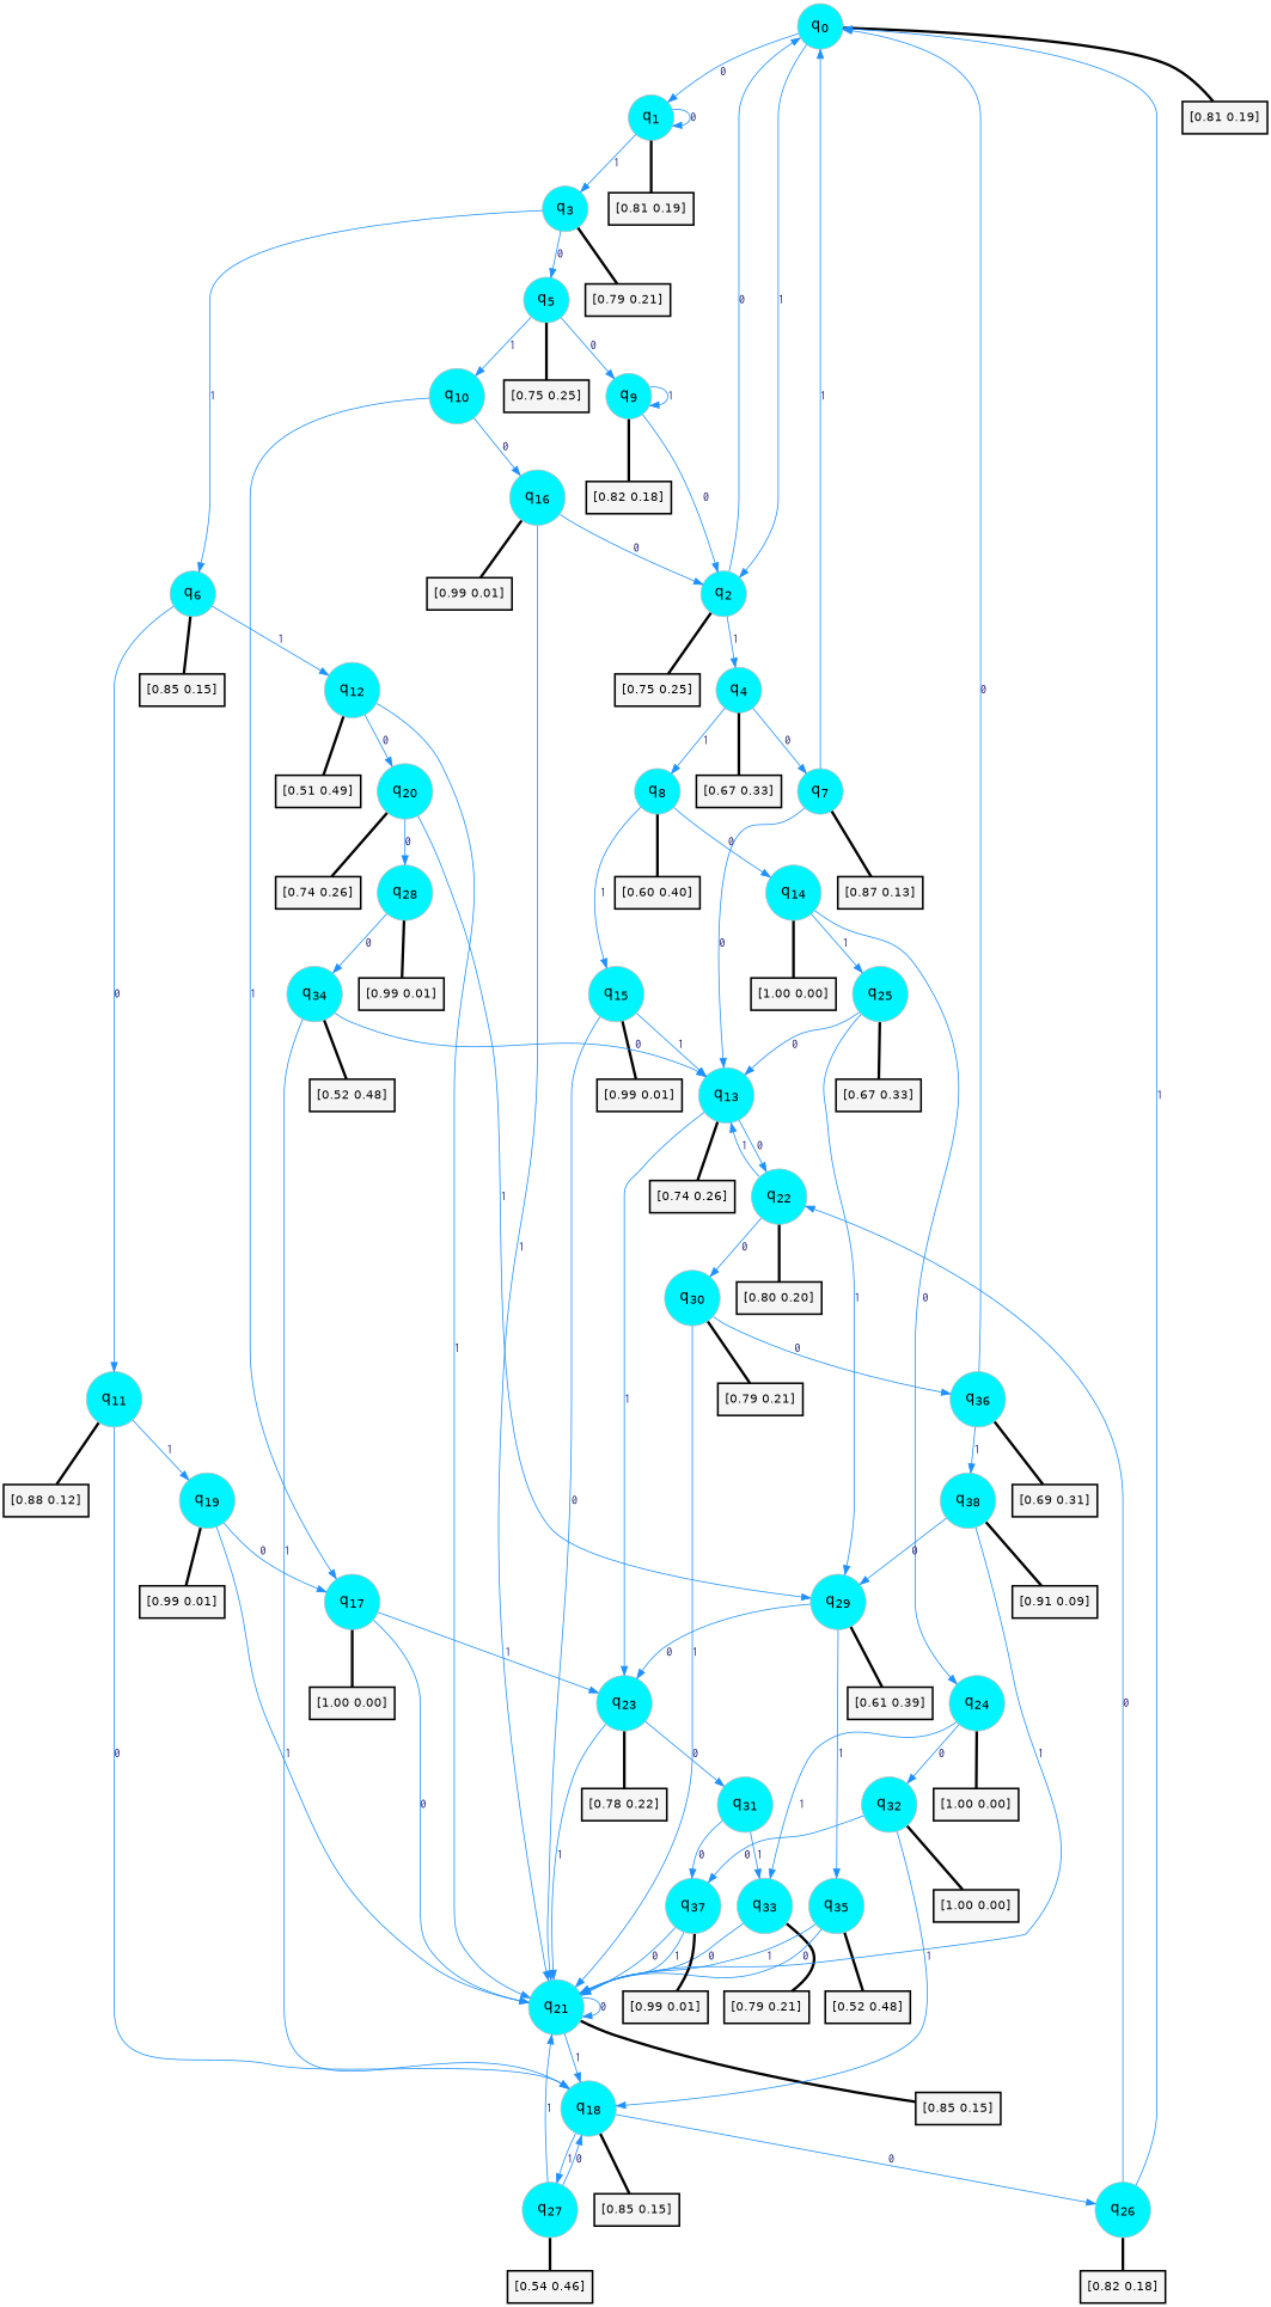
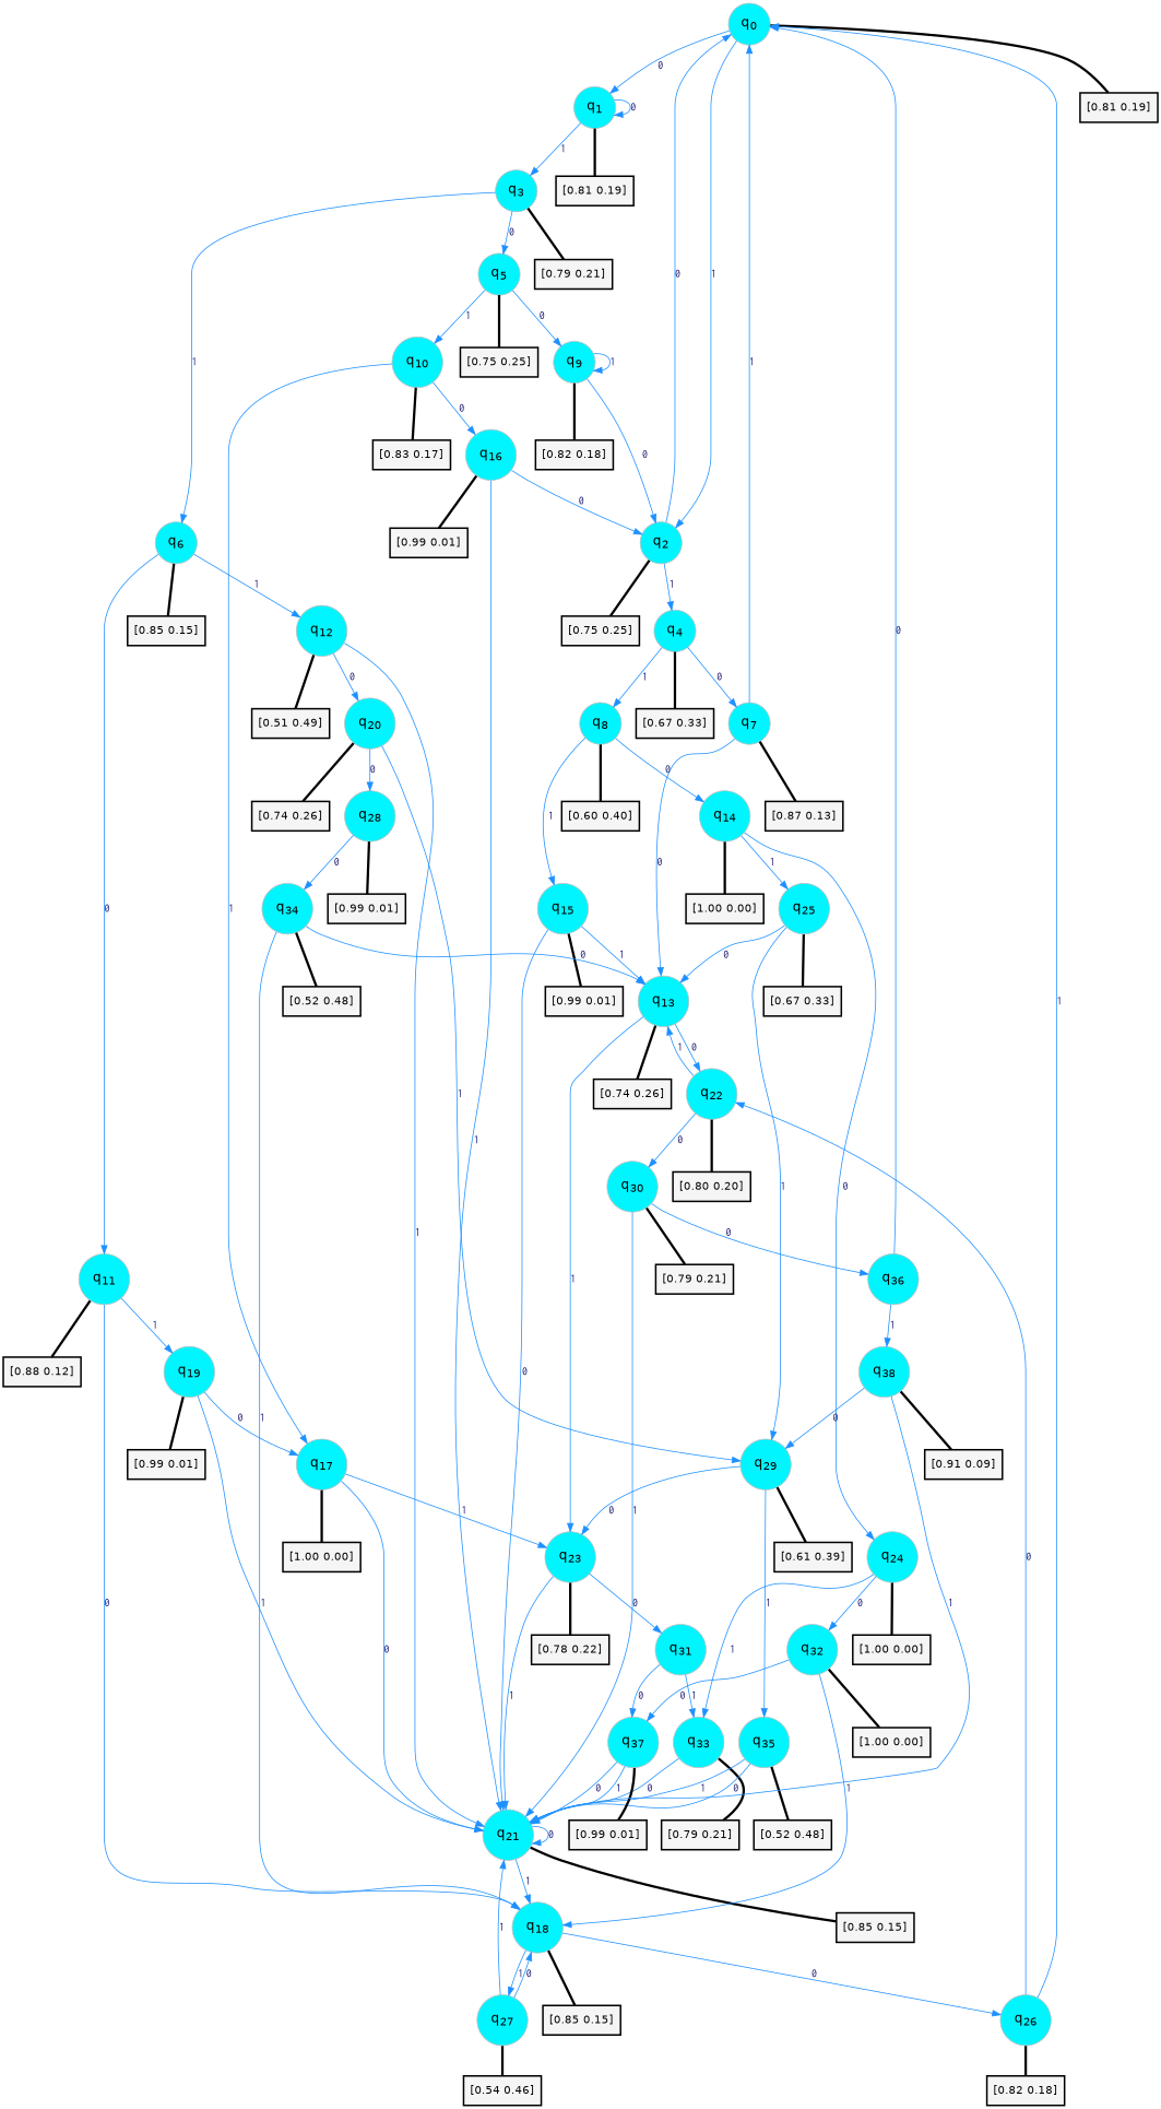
  digraph {
    rankdir=TD
    node [color=gray fillcolor=turquoise1 fontcolor=black fontname=Helvetica fontsize=16 fontweight=bold shape=circle style=filled]
    edge [arrowsize=1 color=dodgerblue1 fontcolor=midnightblue fontname=courier fontweight=bold penwidth=1 style=solid weight=20]
    n1 [label=<q<SUB>0</SUB>>]
    n2 [label=<q<SUB>1</SUB>>]
    n3 [label=<q<SUB>2</SUB>>]
    n4 [color=black fillcolor=whitesmoke fontsize=14 label="[0.81 0.19]" penwidth=2 shape=box]
    n5 [label=<q<SUB>3</SUB>>]
    n6 [color=black fillcolor=whitesmoke fontsize=14 label="[0.81 0.19]" penwidth=2 shape=box]
    n7 [label=<q<SUB>4</SUB>>]
    n8 [color=black fillcolor=whitesmoke fontsize=14 label="[0.75 0.25]" penwidth=2 shape=box]
    n9 [label=<q<SUB>5</SUB>>]
    n10 [label=<q<SUB>6</SUB>>]
    n11 [color=black fillcolor=whitesmoke fontsize=14 label="[0.79 0.21]" penwidth=2 shape=box]
    n12 [label=<q<SUB>7</SUB>>]
    n13 [label=<q<SUB>8</SUB>>]
    n14 [color=black fillcolor=whitesmoke fontsize=14 label="[0.67 0.33]" penwidth=2 shape=box]
    n15 [label=<q<SUB>9</SUB>>]
    n16 [label=<q<SUB>10</SUB>>]
    n17 [color=black fillcolor=whitesmoke fontsize=14 label="[0.75 0.25]" penwidth=2 shape=box]
    n18 [label=<q<SUB>11</SUB>>]
    n19 [label=<q<SUB>12</SUB>>]
    n20 [color=black fillcolor=whitesmoke fontsize=14 label="[0.85 0.15]" penwidth=2 shape=box]
    n21 [label=<q<SUB>13</SUB>>]
    n22 [color=black fillcolor=whitesmoke fontsize=14 label="[0.87 0.13]" penwidth=2 shape=box]
    n23 [label=<q<SUB>14</SUB>>]
    n24 [label=<q<SUB>15</SUB>>]
    n25 [color=black fillcolor=whitesmoke fontsize=14 label="[0.60 0.40]" penwidth=2 shape=box]
    n26 [color=black fillcolor=whitesmoke fontsize=14 label="[0.82 0.18]" penwidth=2 shape=box]
    n27 [label=<q<SUB>16</SUB>>]
    n28 [label=<q<SUB>17</SUB>>]
+   n29 [color=black fillcolor=whitesmoke fontsize=14 label="[0.83 0.17]" penwidth=2 shape=box]
    n30 [label=<q<SUB>18</SUB>>]
    n31 [label=<q<SUB>19</SUB>>]
    n32 [color=black fillcolor=whitesmoke fontsize=14 label="[0.88 0.12]" penwidth=2 shape=box]
    n33 [label=<q<SUB>20</SUB>>]
    n34 [label=<q<SUB>21</SUB>>]
    n35 [color=black fillcolor=whitesmoke fontsize=14 label="[0.51 0.49]" penwidth=2 shape=box]
    n36 [label=<q<SUB>22</SUB>>]
    n37 [label=<q<SUB>23</SUB>>]
    n38 [color=black fillcolor=whitesmoke fontsize=14 label="[0.74 0.26]" penwidth=2 shape=box]
    n39 [label=<q<SUB>24</SUB>>]
    n40 [label=<q<SUB>25</SUB>>]
    n41 [color=black fillcolor=whitesmoke fontsize=14 label="[1.00 0.00]" penwidth=2 shape=box]
    n42 [color=black fillcolor=whitesmoke fontsize=14 label="[0.99 0.01]" penwidth=2 shape=box]
    n43 [color=black fillcolor=whitesmoke fontsize=14 label="[0.99 0.01]" penwidth=2 shape=box]
    n44 [color=black fillcolor=whitesmoke fontsize=14 label="[1.00 0.00]" penwidth=2 shape=box]
    n45 [label=<q<SUB>26</SUB>>]
    n46 [label=<q<SUB>27</SUB>>]
    n47 [color=black fillcolor=whitesmoke fontsize=14 label="[0.85 0.15]" penwidth=2 shape=box]
    n48 [color=black fillcolor=whitesmoke fontsize=14 label="[0.99 0.01]" penwidth=2 shape=box]
    n49 [label=<q<SUB>28</SUB>>]
    n50 [label=<q<SUB>29</SUB>>]
    n51 [color=black fillcolor=whitesmoke fontsize=14 label="[0.74 0.26]" penwidth=2 shape=box]
    n52 [color=black fillcolor=whitesmoke fontsize=14 label="[0.85 0.15]" penwidth=2 shape=box]
    n53 [label=<q<SUB>30</SUB>>]
    n54 [color=black fillcolor=whitesmoke fontsize=14 label="[0.80 0.20]" penwidth=2 shape=box]
    n55 [label=<q<SUB>31</SUB>>]
    n56 [color=black fillcolor=whitesmoke fontsize=14 label="[0.78 0.22]" penwidth=2 shape=box]
    n57 [label=<q<SUB>32</SUB>>]
    n58 [label=<q<SUB>33</SUB>>]
    n59 [color=black fillcolor=whitesmoke fontsize=14 label="[1.00 0.00]" penwidth=2 shape=box]
    n60 [color=black fillcolor=whitesmoke fontsize=14 label="[0.67 0.33]" penwidth=2 shape=box]
    n61 [color=black fillcolor=whitesmoke fontsize=14 label="[0.82 0.18]" penwidth=2 shape=box]
    n62 [color=black fillcolor=whitesmoke fontsize=14 label="[0.54 0.46]" penwidth=2 shape=box]
    n63 [label=<q<SUB>34</SUB>>]
    n64 [color=black fillcolor=whitesmoke fontsize=14 label="[0.99 0.01]" penwidth=2 shape=box]
    n65 [label=<q<SUB>35</SUB>>]
    n66 [color=black fillcolor=whitesmoke fontsize=14 label="[0.61 0.39]" penwidth=2 shape=box]
    n67 [label=<q<SUB>36</SUB>>]
    n68 [color=black fillcolor=whitesmoke fontsize=14 label="[0.79 0.21]" penwidth=2 shape=box]
    n69 [label=<q<SUB>37</SUB>>]
    n70 [color=black fillcolor=whitesmoke fontsize=14 label="[1.00 0.00]" penwidth=2 shape=box]
    n71 [color=black fillcolor=whitesmoke fontsize=14 label="[0.79 0.21]" penwidth=2 shape=box]
    n72 [color=black fillcolor=whitesmoke fontsize=14 label="[0.52 0.48]" penwidth=2 shape=box]
    n73 [color=black fillcolor=whitesmoke fontsize=14 label="[0.52 0.48]" penwidth=2 shape=box]
    n74 [label=<q<SUB>38</SUB>>]
-   n75 [color=black fillcolor=whitesmoke fontsize=14 label="[0.69 0.31]" penwidth=2 shape=box]
    n76 [color=black fillcolor=whitesmoke fontsize=14 label="[0.99 0.01]" penwidth=2 shape=box]
    n77 [color=black fillcolor=whitesmoke fontsize=14 label="[0.91 0.09]" penwidth=2 shape=box]
    n1 -> n2 [label=0]
    n1 -> n3 [label=1]
    n1 -> n4 [arrowhead=none color=black penwidth=3]
    n2 -> n2 [label=0]
    n2 -> n5 [label=1]
    n2 -> n6 [arrowhead=none color=black penwidth=3]
    n3 -> n1 [label=0]
    n3 -> n7 [label=1]
    n3 -> n8 [arrowhead=none color=black penwidth=3]
    n5 -> n9 [label=0]
    n5 -> n10 [label=1]
    n5 -> n11 [arrowhead=none color=black penwidth=3]
    n7 -> n12 [label=0]
    n7 -> n13 [label=1]
    n7 -> n14 [arrowhead=none color=black penwidth=3]
    n9 -> n15 [label=0]
    n9 -> n16 [label=1]
    n9 -> n17 [arrowhead=none color=black penwidth=3]
    n10 -> n18 [label=0]
    n10 -> n19 [label=1]
    n10 -> n20 [arrowhead=none color=black penwidth=3]
    n12 -> n1 [label=1]
    n12 -> n21 [label=0]
    n12 -> n22 [arrowhead=none color=black penwidth=3]
    n13 -> n23 [label=0]
    n13 -> n24 [label=1]
    n13 -> n25 [arrowhead=none color=black penwidth=3]
    n15 -> n3 [label=0]
    n15 -> n15 [label=1]
    n15 -> n26 [arrowhead=none color=black penwidth=3]
    n16 -> n27 [label=0]
    n16 -> n28 [label=1]
+   n16 -> n29 [arrowhead=none color=black penwidth=3]
    n18 -> n30 [label=0]
    n18 -> n31 [label=1]
    n18 -> n32 [arrowhead=none color=black penwidth=3]
    n19 -> n33 [label=0]
    n19 -> n34 [label=1]
    n19 -> n35 [arrowhead=none color=black penwidth=3]
    n21 -> n36 [label=0]
    n21 -> n37 [label=1]
    n21 -> n38 [arrowhead=none color=black penwidth=3]
    n23 -> n39 [label=0]
    n23 -> n40 [label=1]
    n23 -> n41 [arrowhead=none color=black penwidth=3]
    n24 -> n21 [label=1]
    n24 -> n34 [label=0]
    n24 -> n42 [arrowhead=none color=black penwidth=3]
    n27 -> n3 [label=0]
    n27 -> n34 [label=1]
    n27 -> n43 [arrowhead=none color=black penwidth=3]
    n28 -> n34 [label=0]
    n28 -> n37 [label=1]
    n28 -> n44 [arrowhead=none color=black penwidth=3]
    n30 -> n45 [label=0]
    n30 -> n46 [label=1]
    n30 -> n47 [arrowhead=none color=black penwidth=3]
    n31 -> n28 [label=0]
    n31 -> n34 [label=1]
    n31 -> n48 [arrowhead=none color=black penwidth=3]
    n33 -> n49 [label=0]
    n33 -> n50 [label=1]
    n33 -> n51 [arrowhead=none color=black penwidth=3]
    n34 -> n30 [label=1]
    n34 -> n34 [label=0]
    n34 -> n52 [arrowhead=none color=black penwidth=3]
    n36 -> n21 [label=1]
    n36 -> n53 [label=0]
    n36 -> n54 [arrowhead=none color=black penwidth=3]
    n37 -> n34 [label=1]
    n37 -> n55 [label=0]
    n37 -> n56 [arrowhead=none color=black penwidth=3]
    n39 -> n57 [label=0]
    n39 -> n58 [label=1]
    n39 -> n59 [arrowhead=none color=black penwidth=3]
    n40 -> n21 [label=0]
    n40 -> n50 [label=1]
    n40 -> n60 [arrowhead=none color=black penwidth=3]
    n45 -> n1 [label=1]
    n45 -> n36 [label=0]
    n45 -> n61 [arrowhead=none color=black penwidth=3]
    n46 -> n30 [label=0]
    n46 -> n34 [label=1]
    n46 -> n62 [arrowhead=none color=black penwidth=3]
    n49 -> n63 [label=0]
    n49 -> n64 [arrowhead=none color=black penwidth=3]
    n50 -> n37 [label=0]
    n50 -> n65 [label=1]
    n50 -> n66 [arrowhead=none color=black penwidth=3]
    n53 -> n34 [label=1]
    n53 -> n67 [label=0]
    n53 -> n68 [arrowhead=none color=black penwidth=3]
    n55 -> n58 [label=1]
    n55 -> n69 [label=0]
    n57 -> n30 [label=1]
    n57 -> n69 [label=0]
    n57 -> n70 [arrowhead=none color=black penwidth=3]
    n58 -> n34 [label=0]
    n58 -> n71 [arrowhead=none color=black penwidth=3]
    n63 -> n21 [label=0]
    n63 -> n30 [label=1]
    n63 -> n72 [arrowhead=none color=black penwidth=3]
    n65 -> n34 [label=0]
    n65 -> n34 [label=1]
    n65 -> n73 [arrowhead=none color=black penwidth=3]
    n67 -> n1 [label=0]
    n67 -> n74 [label=1]
-   n67 -> n75 [arrowhead=none color=black penwidth=3]
    n69 -> n34 [label=0]
    n69 -> n34 [label=1]
    n69 -> n76 [arrowhead=none color=black penwidth=3]
    n74 -> n34 [label=1]
    n74 -> n50 [label=0]
    n74 -> n77 [arrowhead=none color=black penwidth=3]
  }
